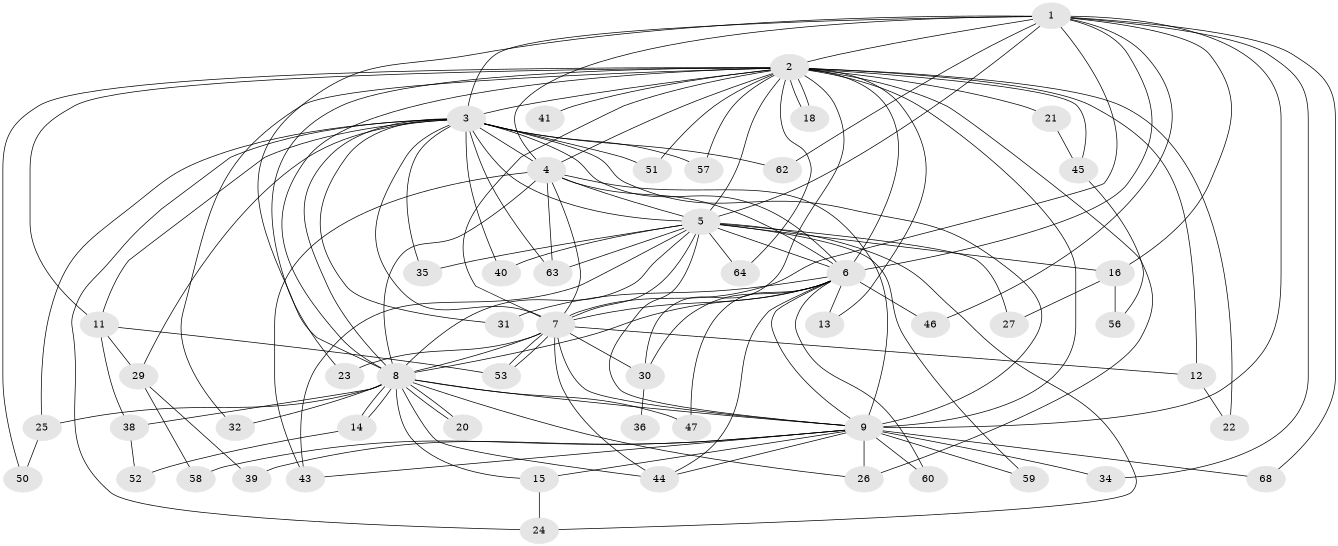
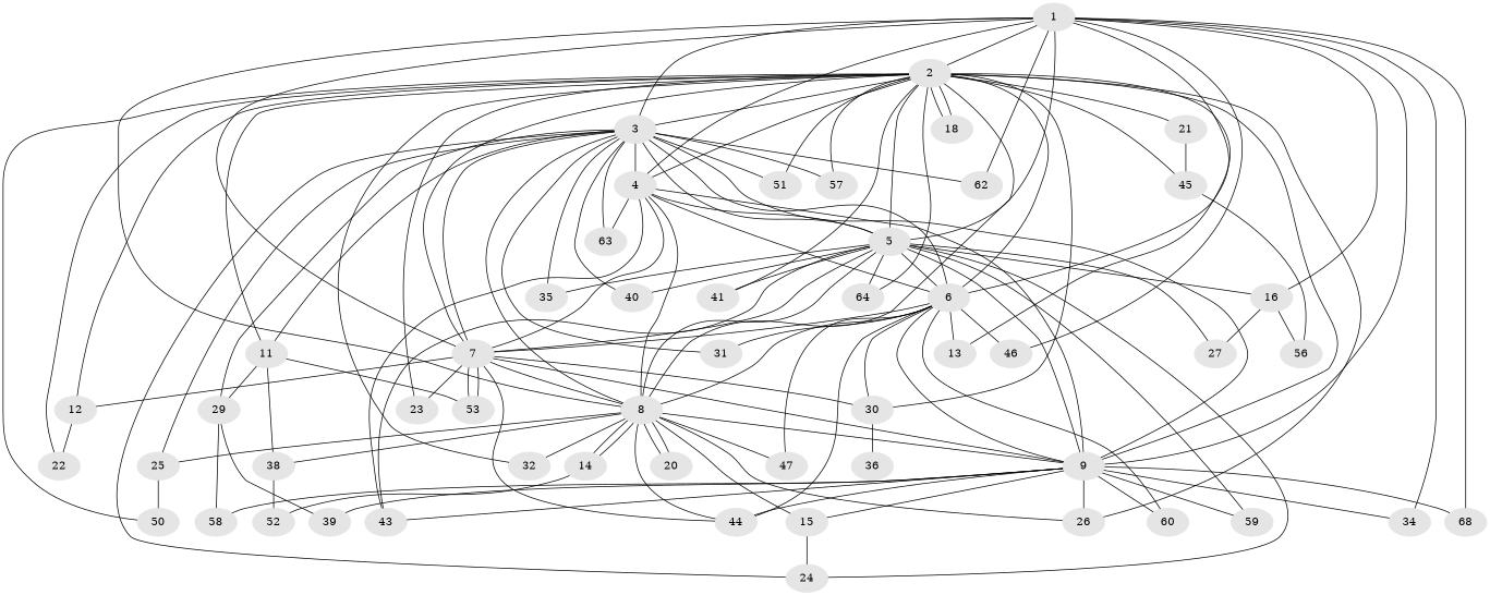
  graph {
    node [color=gray90 style=filled]
    1 [super="+58"]
    2 [super="+10"]
    3 [super="+54"]
    4
    5 [super="+42"]
    6 [super="+19"]
    7 [super="+66"]
    8 [super="+55"]
    9 [super="+17"]
    16 [super="+37"]
    34
    46
    62
    68
    11 [super="+61"]
    12
    13
    18
    21
    22
    23
    26 [super="+33"]
    30
    32
    41
    45
    50
    51
    57
    64
    24
    25
    29
    31
    35
    40
    63
    43 [super="+65"]
    27
    59
    44 [super="+49"]
    47
    60
    53
    14
    15 [super="+28"]
    20
    38
    39
    n50 [label=58]
    56 [super="+67"]
    36
    52
    1 -- 2 [weight=3]
    1 -- 3
    1 -- 4
    1 -- 5
    1 -- 6 [weight=2]
    1 -- 7
    1 -- 8
    1 -- 9
    1 -- 16
    1 -- 34
    1 -- 46
    1 -- 62
    1 -- 68
    2 -- 3 [weight=2]
    2 -- 4 [weight=2]
    2 -- 5 [weight=2]
    2 -- 6 [weight=2]
    2 -- 7 [weight=2]
    2 -- 8 [weight=2]
    2 -- 9 [weight=3]
    2 -- 11
    2 -- 12
    2 -- 13
    2 -- 18
    2 -- 18
    2 -- 21 [weight=2]
    2 -- 22
    2 -- 23
    2 -- 26
    2 -- 30
    2 -- 32
    2 -- 41
    2 -- 45
    2 -- 50
    2 -- 51
    2 -- 57
    2 -- 64
    3 -- 4
    3 -- 5
    3 -- 6
    3 -- 7
    3 -- 8
    3 -- 9 [weight=2]
    3 -- 62
    3 -- 11
    3 -- 51
    3 -- 57
    3 -- 24
    3 -- 25
    3 -- 29
    3 -- 31
    3 -- 35
    3 -- 40
    3 -- 63
    4 -- 5
    4 -- 6
    4 -- 7
    4 -- 8
    4 -- 9
    4 -- 63
    4 -- 43
    5 -- 6
    5 -- 7
    5 -- 8
    5 -- 9 [weight=2]
    5 -- 16 [weight=2]
-   5 -- 63
+   5 -- 41
    5 -- 64
    5 -- 24
    5 -- 35
    5 -- 40
    5 -- 43
    5 -- 27
    5 -- 59
    6 -- 7 [weight=2]
    6 -- 8
    6 -- 9
    6 -- 46
    6 -- 13
    6 -- 30
    6 -- 31
    6 -- 44
    6 -- 47
    6 -- 60
    7 -- 8
    7 -- 9
    7 -- 12
    7 -- 23
    7 -- 30
    7 -- 44
    7 -- 53
    7 -- 53
    8 -- 9
    8 -- 26
    8 -- 32
    8 -- 25
    8 -- 44
    8 -- 47
    8 -- 14
    8 -- 14
    8 -- 15
    8 -- 20
    8 -- 20
    8 -- 38
    9 -- 34
    9 -- 68
    9 -- 26
    9 -- 43
    9 -- 59
    9 -- 44
    9 -- 60
    9 -- 15
    9 -- 39
    9 -- n50
    16 -- 27
    16 -- 56 [weight=2]
    11 -- 29
    11 -- 53
    11 -- 38
    12 -- 22
    21 -- 45
    30 -- 36
    45 -- 56
    25 -- 50
    29 -- 39
    29 -- n50
    14 -- 52
    15 -- 24
    38 -- 52
  }
